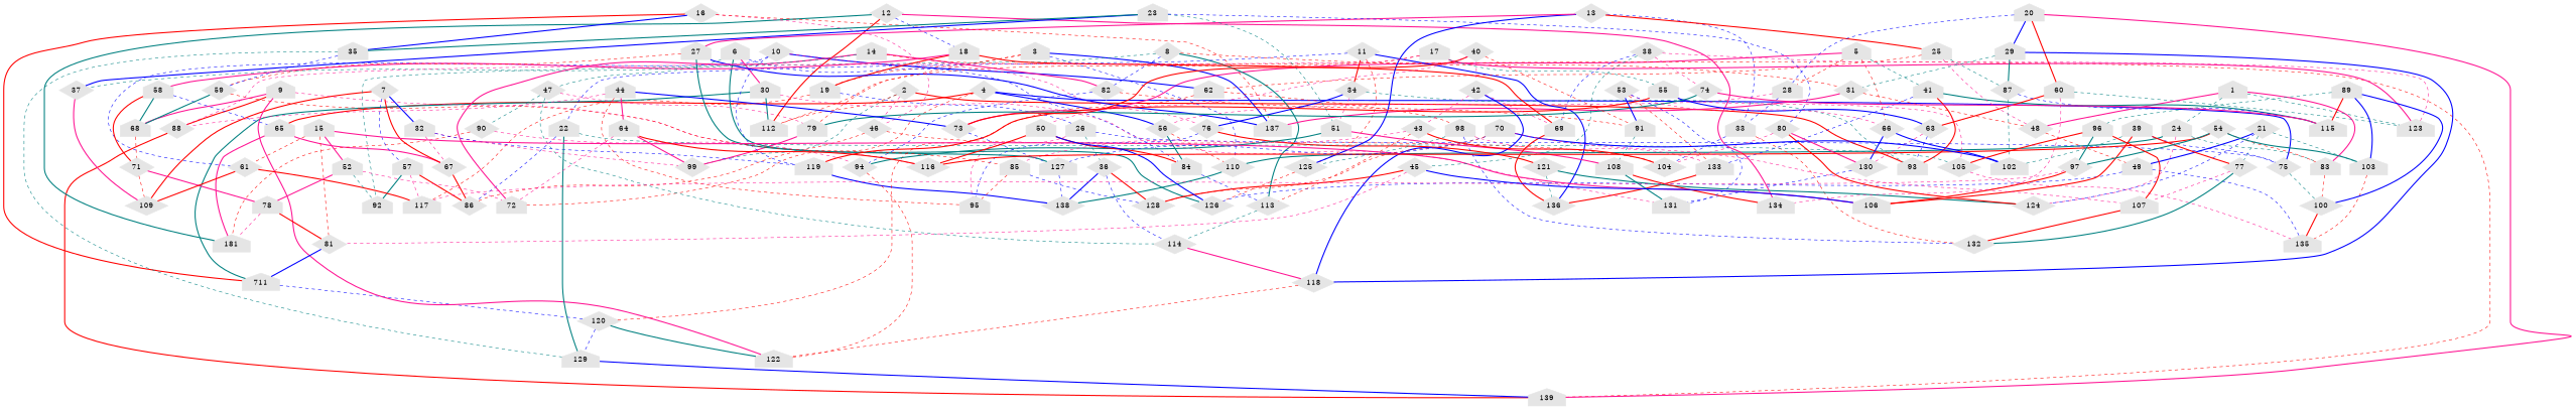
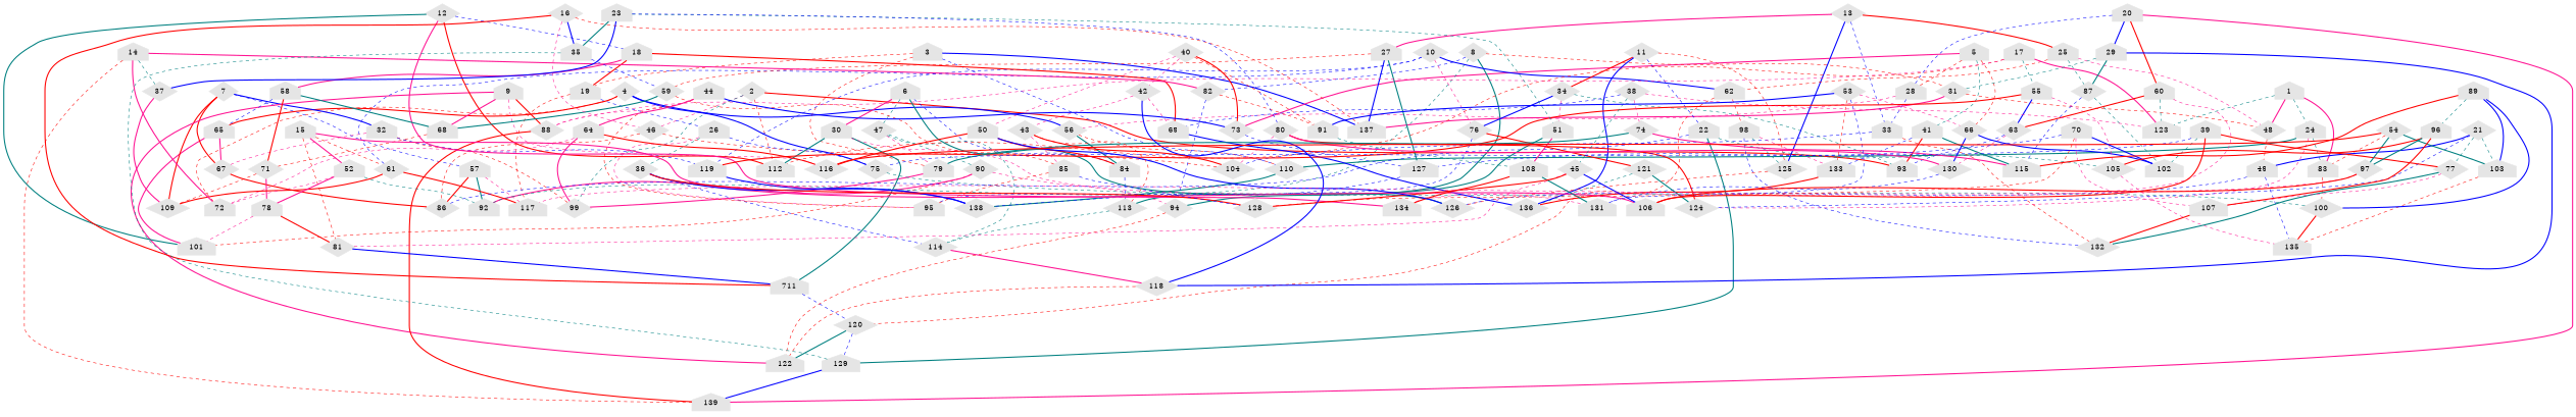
  graph {
    node [color=gray90 shape=house style=filled]
    edge [color=red style=dashed]
    1
    24
    48 [shape=diamond]
    83
    123
    110 [shape=diamond]
    124 [shape=diamond]
    49
    100 [shape=diamond]
    2 [shape=diamond]
    46 [shape=diamond]
    93
    99 [shape=diamond]
    112
    86 [shape=diamond]
    104 [shape=diamond]
    3
    19
    79
    137
    26
    117
    138 [shape=diamond]
    4 [shape=diamond]
    56 [shape=diamond]
    65
    72
    75 [shape=diamond]
    84
    67 [shape=diamond]
-   101 [label=181]
+   101
    5
    28
    41
    66 [shape=diamond]
    73 [shape=diamond]
    33
    115
    133
    102
    130 [shape=diamond]
    127
    6
    30
    47 [shape=diamond]
    126 [shape=diamond]
    n47 [label=711]
    131
    114 [shape=diamond]
    90 [shape=diamond]
    113 [shape=diamond]
    7 [shape=diamond]
    32
    57
    109 [shape=diamond]
    119
    92
    8 [shape=diamond]
    31 [shape=diamond]
    82 [shape=diamond]
    91
    94 [shape=diamond]
    9
    68
    88 [shape=diamond]
    116 [shape=diamond]
    122
    71 [shape=diamond]
    139
    10 [shape=diamond]
    61 [shape=diamond]
    62
    76 [shape=diamond]
    98
    120 [shape=diamond]
    95
    121 [shape=diamond]
    11 [shape=diamond]
    22
    34 [shape=diamond]
    125 [shape=diamond]
    136 [shape=diamond]
    105 [shape=diamond]
    129
    51
    12 [shape=diamond]
    18
    134
    58
    69
    13 [shape=diamond]
    25
    27
    87 [shape=diamond]
    59 [shape=diamond]
    132 [shape=diamond]
    14
    37 [shape=diamond]
    15
    52
    81 [shape=diamond]
    106
    78
    16 [shape=diamond]
    35
    17
    55
    63 [shape=diamond]
    36 [shape=diamond]
    20
    29
    60
    118 [shape=diamond]
    21 [shape=diamond]
    77 [shape=diamond]
    103
    135
    107
    23
    80 [shape=diamond]
    108
    128 [shape=diamond]
    85
    38 [shape=diamond]
    45 [shape=diamond]
    74 [shape=diamond]
    39
    40 [shape=diamond]
    42 [shape=diamond]
    50
    43 [shape=diamond]
    44
    64
    53 [shape=diamond]
    54 [shape=diamond]
    97 [shape=diamond]
    70
    89
    96
    1 -- 24 [color=teal]
    1 -- 48 [color=deeppink style=bold]
    1 -- 83 [color=deeppink style=bold]
    1 -- 123 [color=teal]
    24 -- 83 [color=teal]
    24 -- 110 [color=teal style=bold]
    24 -- 124 [color=deeppink]
    48 -- 49
    83 -- 100
    110 -- 138 [color=teal style=bold]
    49 -- 126 [color=blue]
    49 -- 135 [color=blue]
    100 -- 135 [style=bold]
    2 -- 46 [color=deeppink]
    2 -- 93 [style=bold]
    2 -- 99 [color=teal]
    2 -- 112
    46 -- 86
    46 -- 104
    3 -- 110 [color=blue]
    3 -- 19
    3 -- 79
    3 -- 137 [color=blue style=bold]
    19 -- 26 [color=blue]
    19 -- 117
    79 -- 99 [color=deeppink style=bold]
    26 -- 75 [color=blue]
    26 -- 95 [color=deeppink]
    26 -- 36 [color=teal]
    4 -- 56 [color=blue style=bold]
    4 -- 65 [style=bold]
    4 -- 72
    4 -- 75 [color=blue style=bold]
    56 -- 110
    56 -- 84 [color=teal style=bold]
    65 -- 67 [color=deeppink style=bold]
    65 -- 101 [color=deeppink style=bold]
    75 -- 100 [color=teal]
    84 -- 113 [color=blue]
    67 -- 86 [style=bold]
    5 -- 28
    5 -- 41 [color=teal]
    5 -- 66
    5 -- 73 [color=deeppink style=bold]
    28 -- 56 [color=deeppink]
    28 -- 33 [color=blue]
    41 -- 93 [style=bold]
    41 -- 115 [color=teal style=bold]
    41 -- 133 [color=blue]
    66 -- 102 [color=blue style=bold]
    66 -- 130 [color=blue style=bold]
    73 -- 127 [color=blue]
    33 -- 104 [color=blue]
    33 -- 132
    133 -- 136 [style=bold]
    130 -- 131 [color=blue]
    127 -- 138 [color=blue]
    6 -- 84 [color=blue]
    6 -- 30 [color=deeppink style=bold]
    6 -- 47 [color=teal]
    6 -- 126 [color=teal style=bold]
    30 -- 112 [color=teal style=bold]
    30 -- n47 [color=teal style=bold]
    30 -- 131 [color=deeppink]
    47 -- 79 [color=deeppink]
    47 -- 114 [color=teal]
    47 -- 90 [color=teal]
    n47 -- 120 [color=blue]
    114 -- 118 [color=deeppink style=bold]
    90 -- 101
+   90 -- 92 [color=deeppink style=bold]
    90 -- 94 [color=deeppink]
    113 -- 114 [color=teal]
    7 -- 67 [style=bold]
    7 -- 32 [color=blue style=bold]
    7 -- 57 [color=blue]
    7 -- 109 [style=bold]
-   32 -- 99 [color=deeppink]
+   32 -- 99
    32 -- 67 [color=deeppink]
    32 -- 119 [color=blue]
    57 -- 86 [style=bold]
    57 -- 117 [color=deeppink]
    57 -- 92 [color=teal style=bold]
    119 -- 138 [color=blue style=bold]
    8 -- 113 [color=teal style=bold]
    8 -- 92 [color=teal]
    8 -- 31
    8 -- 82 [color=blue]
    31 -- 48
    31 -- 137 [color=deeppink style=bold]
    82 -- 91
    82 -- 94 [color=blue]
    91 -- 108 [color=teal]
    94 -- 122
    9 -- 68 [color=deeppink style=bold]
    9 -- 88 [style=bold]
    9 -- 116 [color=deeppink]
    9 -- 122 [color=deeppink style=bold]
    68 -- 71
    88 -- 139 [style=bold]
    71 -- 109
    71 -- 78 [color=deeppink style=bold]
    10 -- 119 [color=blue]
    10 -- 61 [color=blue]
    10 -- 62 [color=blue style=bold]
    10 -- 76 [color=deeppink]
    61 -- 117 [style=bold]
    61 -- 109 [style=bold]
    62 -- 98
    62 -- 120
    76 -- 95 [color=blue]
    76 -- 121 [style=bold]
    98 -- 133 [color=deeppink]
    98 -- 125 [color=teal]
    98 -- 132 [color=blue]
    120 -- 122 [color=teal style=bold]
    120 -- 129 [color=blue]
    121 -- 124 [color=teal style=bold]
    121 -- 136 [color=teal]
    11 -- 22 [color=blue]
    11 -- 34 [style=bold]
    11 -- 125
    11 -- 136 [color=blue style=bold]
    22 -- 86 [color=blue]
    22 -- 105 [color=teal]
    22 -- 129 [color=teal style=bold]
    34 -- 93 [color=teal]
    34 -- 76 [color=blue style=bold]
    34 -- 51 [color=deeppink]
    125 -- 126
    105 -- 135 [color=deeppink]
    129 -- 139 [color=blue style=bold]
    51 -- 94 [color=teal style=bold]
    51 -- 108 [color=deeppink style=bold]
    12 -- 112 [style=bold]
    12 -- 101 [color=teal style=bold]
    12 -- 18 [color=blue]
    12 -- 134 [color=deeppink style=bold]
    18 -- 19 [style=bold]
    18 -- 58 [color=deeppink style=bold]
    18 -- 69 [style=bold]
    58 -- 65 [color=blue]
    58 -- 68 [color=teal style=bold]
    58 -- 71 [style=bold]
-   69 -- 136 [style=bold]
+   69 -- 136 [color=blue style=bold]
    13 -- 33 [color=blue]
    13 -- 125 [color=blue style=bold]
    13 -- 25 [style=bold]
    13 -- 27 [color=deeppink style=bold]
    25 -- 48 [color=deeppink]
    25 -- 62
    25 -- 87 [color=teal]
    27 -- 137 [color=blue style=bold]
    27 -- 127 [color=teal style=bold]
    27 -- 59
    87 -- 115 [color=blue]
    87 -- 102 [color=teal]
    59 -- 68 [color=teal style=bold]
    59 -- 85
    14 -- 72 [color=deeppink style=bold]
    14 -- 82 [color=deeppink style=bold]
    14 -- 139
    14 -- 37 [color=teal]
    37 -- 109 [color=deeppink style=bold]
    15 -- 61
    15 -- 52 [color=deeppink style=bold]
    15 -- 81
    15 -- 106 [color=deeppink style=bold]
    52 -- 72 [color=deeppink]
    52 -- 92 [color=teal]
    52 -- 78 [color=deeppink style=bold]
    81 -- n47 [color=blue style=bold]
    78 -- 101 [color=deeppink]
    78 -- 81 [style=bold]
    16 -- 46 [color=deeppink]
    16 -- 137
    16 -- n47 [style=bold]
    16 -- 35 [color=blue style=bold]
    35 -- 129 [color=teal]
    35 -- 59 [color=blue]
    17 -- 123 [color=deeppink style=bold]
    17 -- 112
    17 -- 88 [color=deeppink]
    17 -- 55 [color=teal]
    55 -- 119 [style=bold]
    55 -- 105 [color=deeppink]
    55 -- 63 [color=blue style=bold]
    63 -- 93 [color=blue]
    63 -- 130 [color=deeppink]
    36 -- 138 [color=blue style=bold]
    36 -- 114 [color=blue]
    36 -- 128 [style=bold]
    20 -- 28 [color=blue]
    20 -- 139 [color=deeppink style=bold]
    20 -- 29 [color=blue style=bold]
    20 -- 60 [style=bold]
    29 -- 31 [color=teal]
    29 -- 87 [color=teal style=bold]
    29 -- 118 [color=blue style=bold]
    60 -- 123 [color=teal]
    60 -- 134 [color=deeppink]
    60 -- 63 [style=bold]
    118 -- 122
    21 -- 124 [color=blue]
    21 -- 49 [color=blue style=bold]
    21 -- 77 [color=teal]
    21 -- 103 [color=teal]
    77 -- 132 [color=teal style=bold]
    77 -- 107 [color=deeppink]
    103 -- 135
    107 -- 132 [style=bold]
    23 -- 51 [color=teal]
    23 -- 37 [color=blue style=bold]
    23 -- 35 [color=teal style=bold]
    23 -- 80 [color=blue]
    80 -- 124 [style=bold]
    80 -- 104 [color=deeppink]
    80 -- 130 [color=deeppink style=bold]
    108 -- 131 [color=teal style=bold]
    108 -- 134 [style=bold]
    85 -- 95
    85 -- 128 [color=blue]
    38 -- 123 [color=deeppink]
    38 -- 69 [color=blue]
    38 -- 45 [color=teal]
    38 -- 74 [color=deeppink]
    45 -- 81 [color=deeppink]
    45 -- 106 [color=blue style=bold]
    45 -- 128 [style=bold]
    74 -- 79 [color=teal style=bold]
    74 -- 115 [color=deeppink style=bold]
    39 -- 75 [color=blue]
    39 -- 102 [color=teal]
    39 -- 106 [style=bold]
    39 -- 77 [style=bold]
    40 -- 73 [style=bold]
    40 -- 91
    40 -- 42 [color=deeppink]
    40 -- 50 [color=deeppink]
    42 -- 69 [color=deeppink]
    42 -- 118 [color=blue style=bold]
    42 -- 43 [color=deeppink]
    50 -- 84 [style=bold]
    50 -- 126 [color=blue style=bold]
    50 -- 116 [style=bold]
    43 -- 104 [style=bold]
    43 -- 113
    43 -- 85 [color=deeppink]
    44 -- 73 [color=blue style=bold]
    44 -- 88 [color=deeppink]
    44 -- 95
    44 -- 64 [color=deeppink style=bold]
    64 -- 99 [color=deeppink style=bold]
    64 -- 72 [color=deeppink]
    64 -- 116 [style=bold]
    53 -- 66 [color=deeppink]
    53 -- 133
    53 -- 131 [color=blue]
    53 -- 91 [color=blue style=bold]
    54 -- 83
    54 -- 116 [style=bold]
    54 -- 103 [color=teal style=bold]
    54 -- 97 [color=teal style=bold]
    97 -- 117 [color=deeppink]
    97 -- 106 [style=bold]
    70 -- 102 [color=blue style=bold]
    70 -- 127 [color=blue]
    70 -- 107 [color=deeppink]
    70 -- 128
    89 -- 100 [color=blue style=bold]
    89 -- 115 [style=bold]
    89 -- 103 [color=blue style=bold]
    89 -- 96 [color=teal]
    96 -- 105 [style=bold]
    96 -- 107 [style=bold]
    96 -- 97 [color=teal style=bold]
  }
